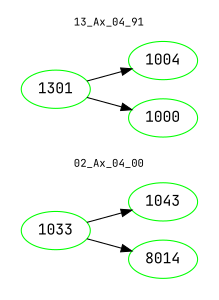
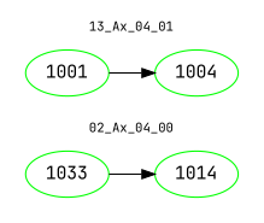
  digraph {
    fontname="JetBrains Mono"
    rankdir=LR
    node [color=green fontname="JetBrains Mono"]
    edge [color=black fontname="JetBrains Mono"]
    n1 [label=1033]
-   n2 [label=8014]
-   n3 [label=1043]
-   n4 [label=1301]
-   n5 [label=1000]
+   n2 [label=1014]
+   n4 [label=1001]
    n6 [label=1004]
    subgraph cluster_1 {
      color=white
      fontsize=10
      label="02_Ax_04_00"
      n1
      n2
-     n3
    }
    subgraph cluster_2 {
      color=white
      fontsize=10
-     label="13_Ax_04_91"
+     label="13_Ax_04_01"
      n4
-     n5
      n6
    }
    n1 -> n2
-   n1 -> n3
-   n4 -> n5
    n4 -> n6
  }
